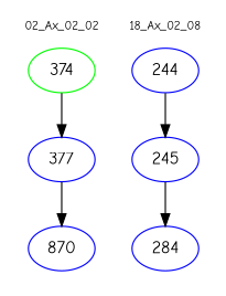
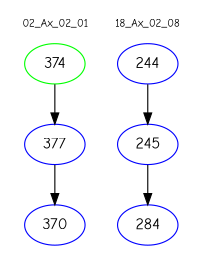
  digraph {
    fontname="Comic Neue"
    node [color=blue fontname="Comic Neue"]
    edge [color=black fontname="Comic Neue"]
    n1 [color=green label=374]
    n2 [label=377]
-   n3 [label=870]
+   n3 [label=370]
    n4 [label=244]
    n5 [label=245]
    n6 [label=284]
    subgraph cluster_1 {
      color=white
      fontsize=10
-     label="02_Ax_02_02"
+     label="02_Ax_02_01"
      n1
      n2
      n3
    }
    subgraph cluster_2 {
      color=white
      fontsize=10
      label="18_Ax_02_08"
      n4
      n5
      n6
    }
    n1 -> n2
    n2 -> n3
    n4 -> n5
    n5 -> n6
  }
